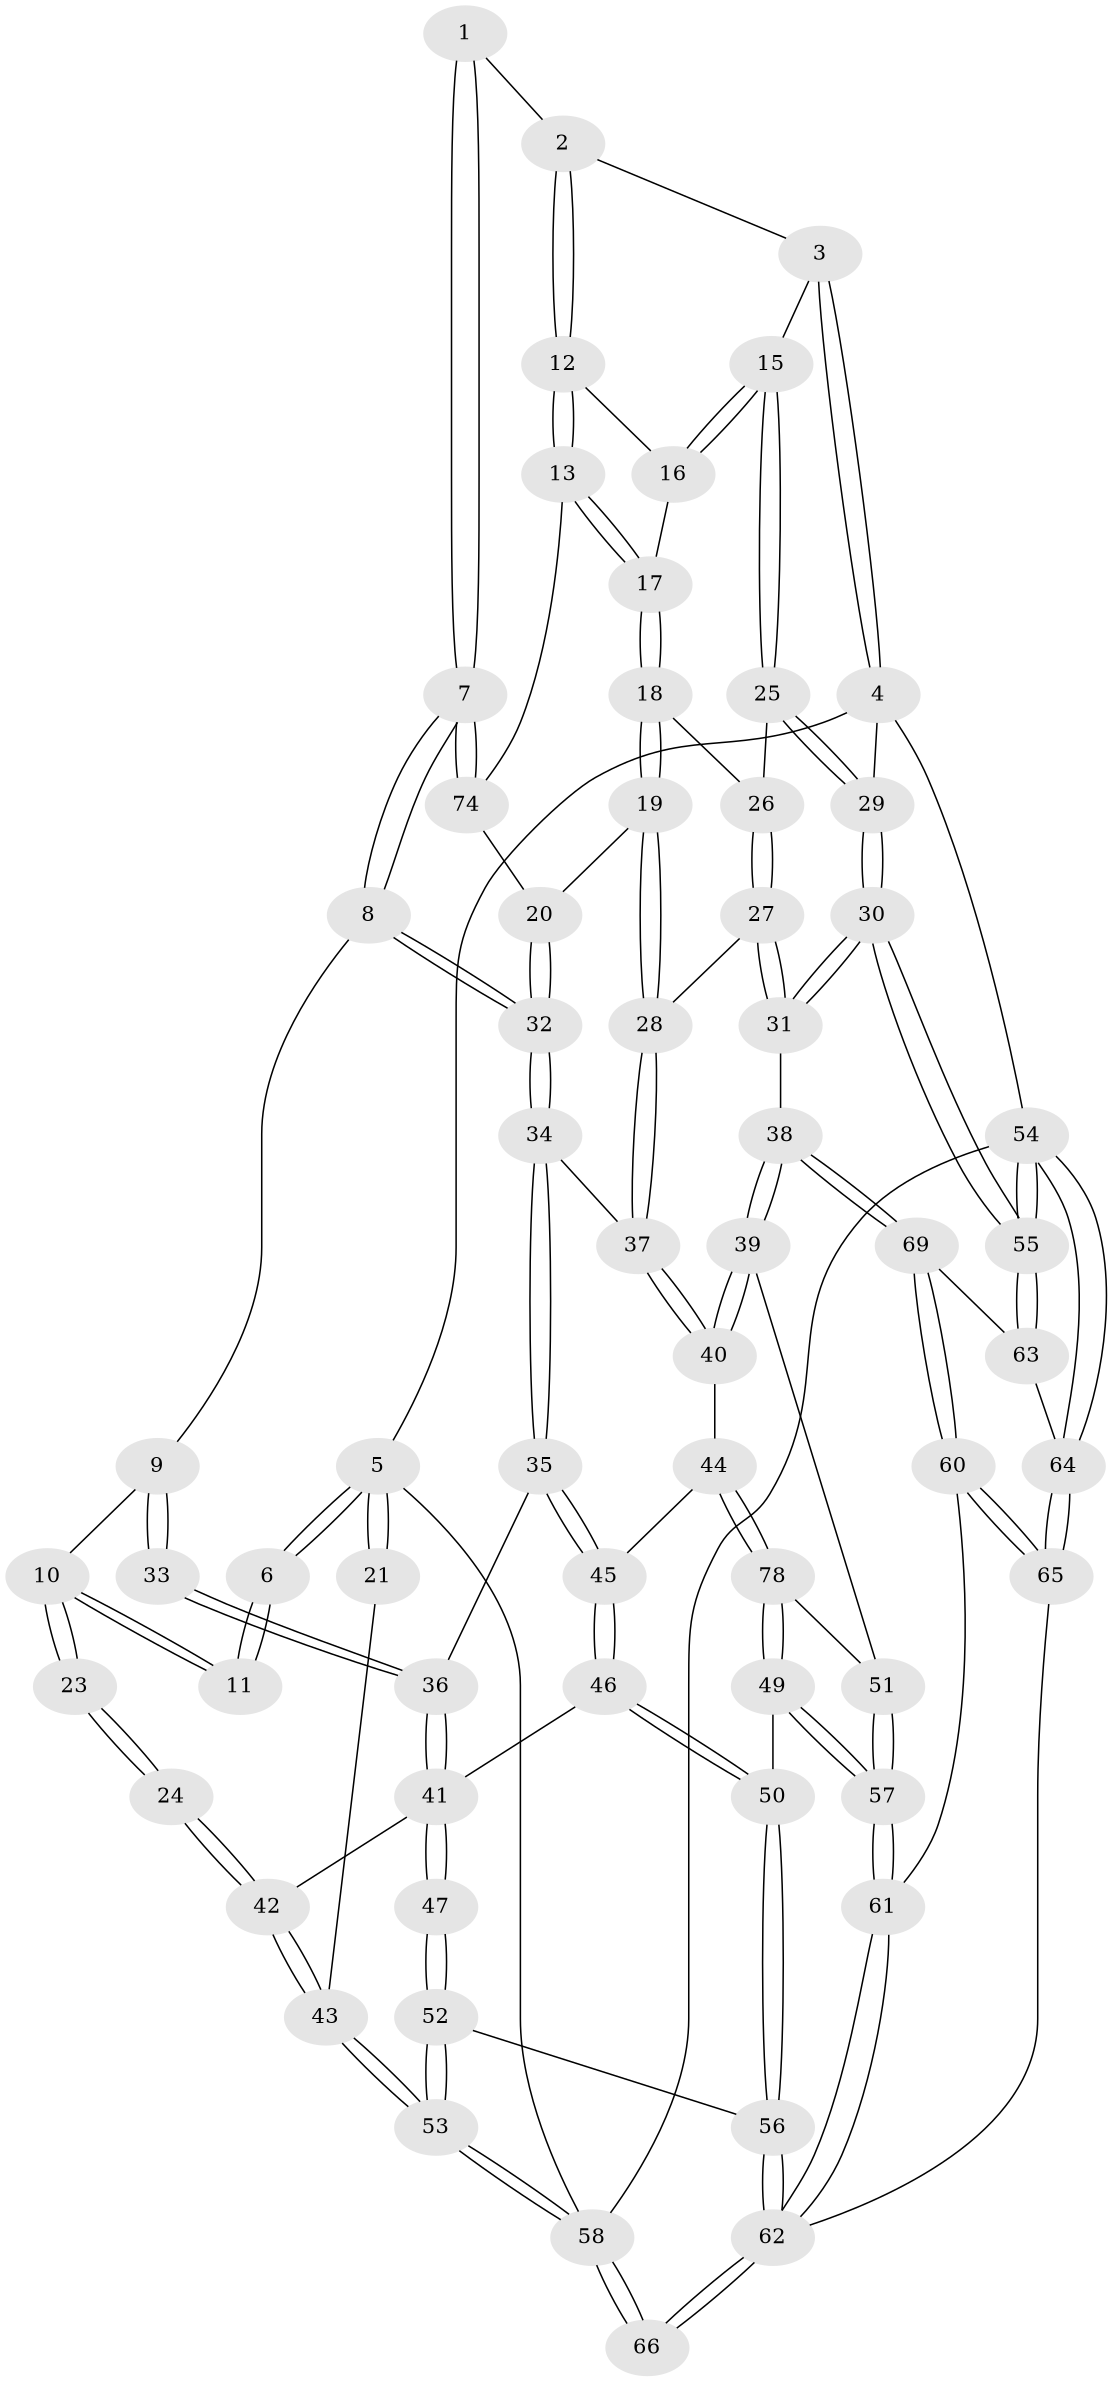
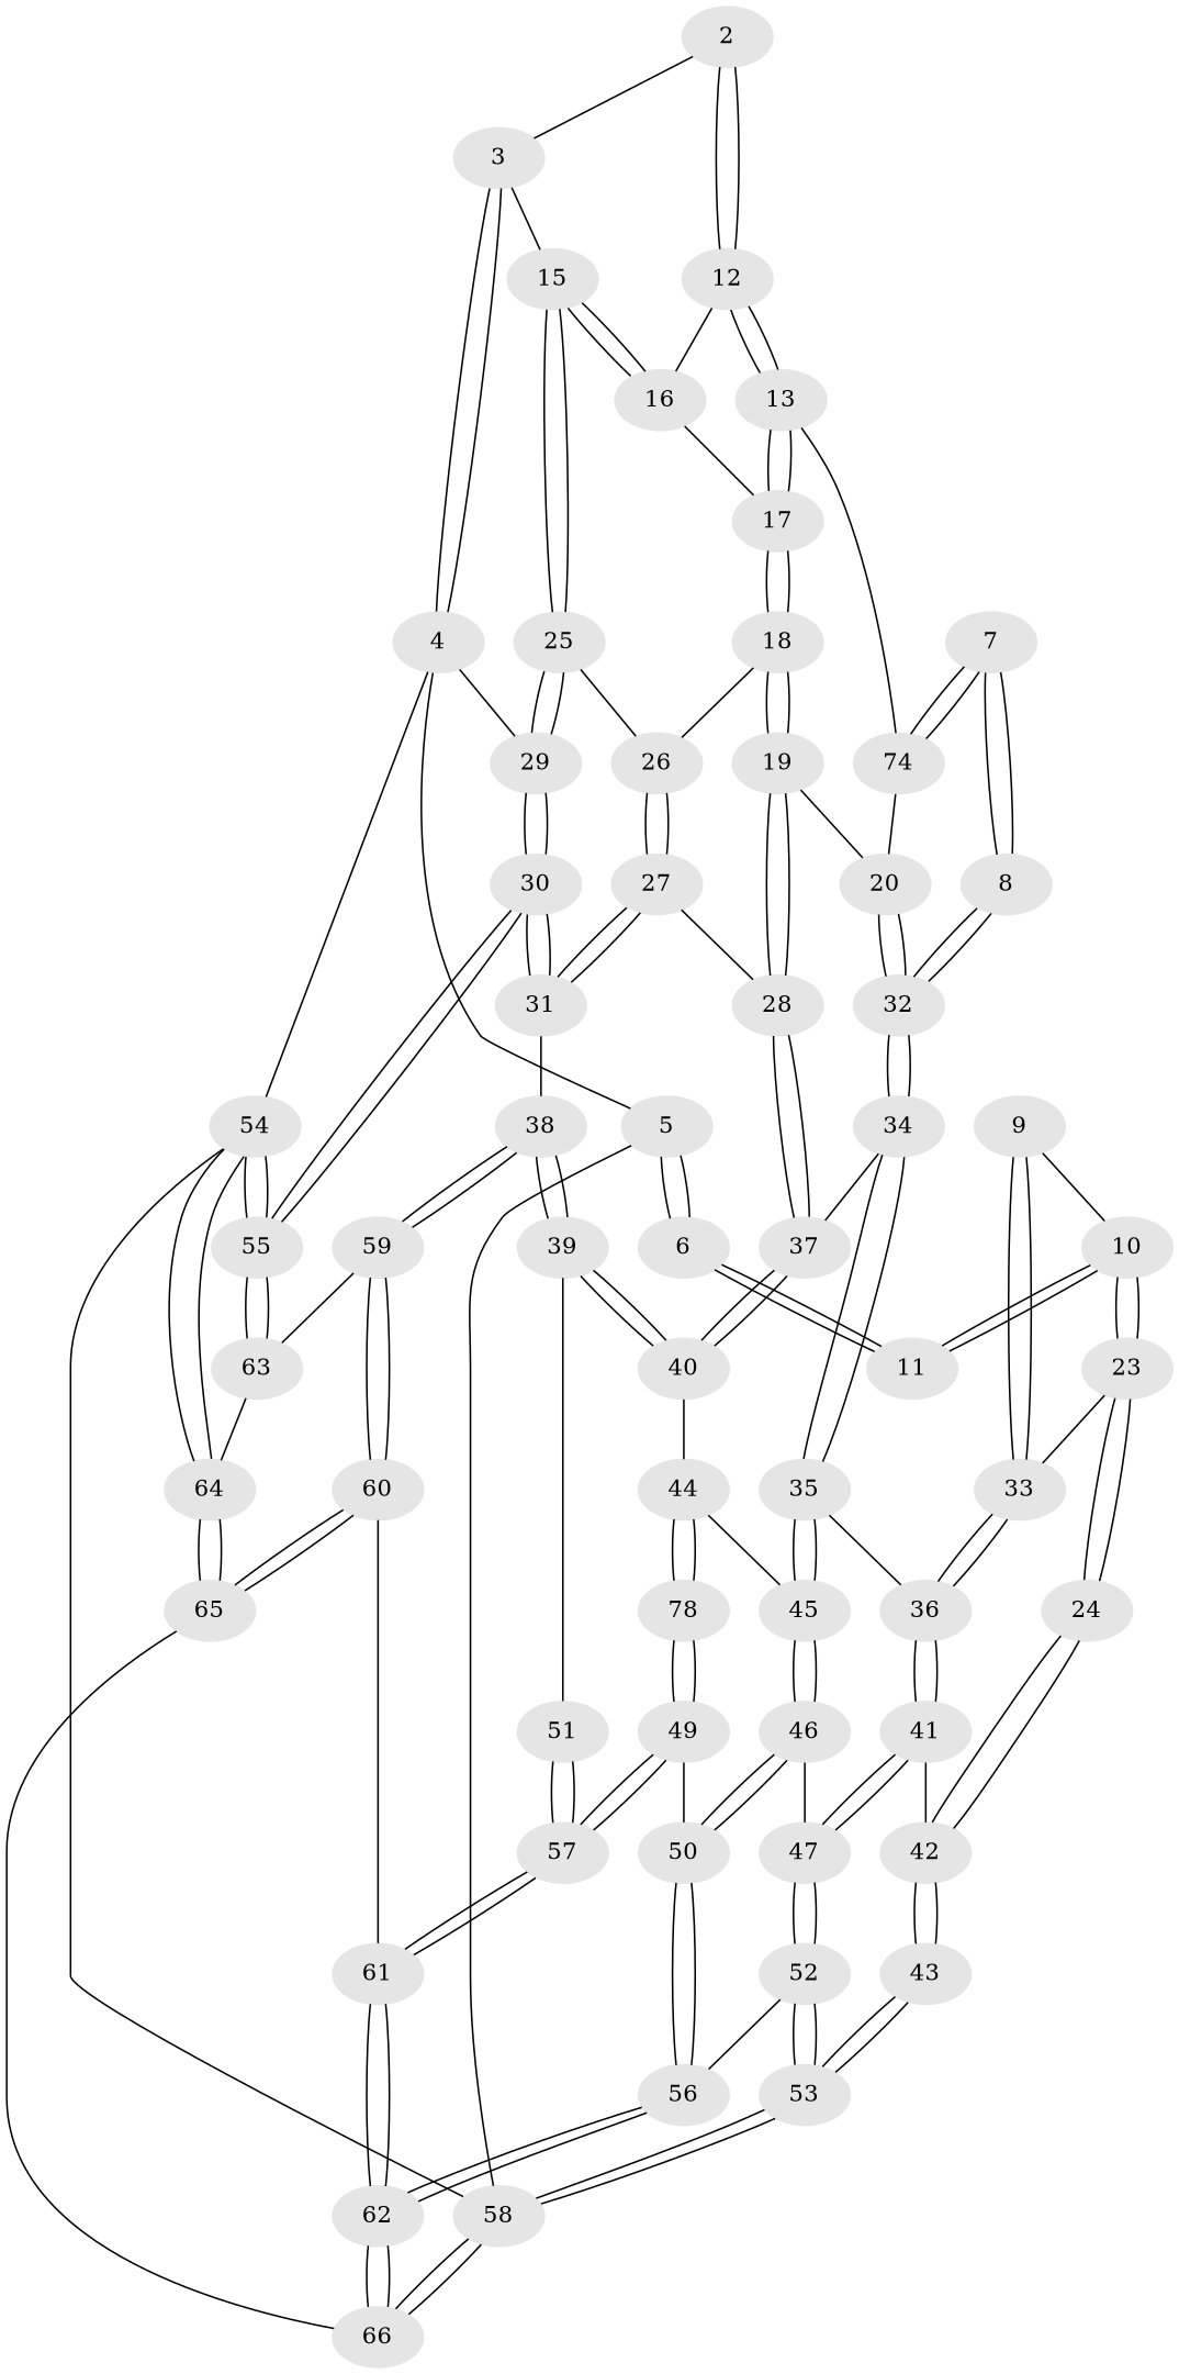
  graph {
    node [color=gray90 style=filled]
-   1
    2
    7
    3
    12
    8
    n7 [label=74]
    4
    15
    13
    16
    5
    29
    54
    25
    6
-   21
    58
    30
    55
    64
    11
    43
    66
    9
    32
    20
    10
    33
    34
    23
    36
    24
    17
    18
    26
    19
    28
    27
    37
    53
    42
    31
    38
    40
    63
    39
-   59 [label=69]
+   59
    35
    41
    45
    46
    47
    44
    51
    60
    57
    n58 [label=78]
    52
    49
    50
    56
    61
    62
    65
-   1 -- 2
-   1 -- 7
-   1 -- 7
    2 -- 3
    2 -- 12
    2 -- 12
    7 -- 8
    7 -- 8
    7 -- n7
    7 -- n7
    3 -- 4
    3 -- 4
    3 -- 15
    12 -- 13
    12 -- 13
    12 -- 16
-   8 -- 9
    8 -- 32
    8 -- 32
    n7 -- 20
    4 -- 5
    4 -- 29
    4 -- 54
    15 -- 16
    15 -- 16
    15 -- 25
    15 -- 25
    13 -- n7
    13 -- 17
    13 -- 17
    16 -- 17
    5 -- 6
    5 -- 6
-   5 -- 21
-   5 -- 21
    5 -- 58
    29 -- 30
    29 -- 30
    54 -- 58
    54 -- 55
    54 -- 55
    54 -- 64
    54 -- 64
    25 -- 29
    25 -- 29
    25 -- 26
    6 -- 11
    6 -- 11
-   21 -- 43
    58 -- 66
    58 -- 66
    30 -- 55
    30 -- 55
    30 -- 31
    30 -- 31
    55 -- 63
    55 -- 63
    64 -- 65
    64 -- 65
    43 -- 53
    43 -- 53
    9 -- 10
    9 -- 33
    9 -- 33
    32 -- 34
    32 -- 34
    20 -- 32
    20 -- 32
    10 -- 11
    10 -- 11
    10 -- 23
    10 -- 23
    33 -- 36
    33 -- 36
    34 -- 37
    34 -- 35
    34 -- 35
+   23 -- 33
    23 -- 24
    23 -- 24
    36 -- 41
    36 -- 41
    24 -- 42
    24 -- 42
    17 -- 18
    17 -- 18
    18 -- 26
    18 -- 19
    18 -- 19
    26 -- 27
    26 -- 27
    19 -- 20
    19 -- 28
    19 -- 28
    28 -- 37
    28 -- 37
    27 -- 28
    27 -- 31
    27 -- 31
    37 -- 40
    37 -- 40
    53 -- 58
    53 -- 58
    42 -- 43
    42 -- 43
    31 -- 38
    38 -- 39
    38 -- 39
    38 -- 59
    38 -- 59
    40 -- 44
    63 -- 64
    39 -- 40
    39 -- 40
    39 -- 51
    59 -- 63
    59 -- 60
    59 -- 60
    35 -- 36
    35 -- 45
    35 -- 45
    41 -- 42
    41 -- 47
    41 -- 47
    45 -- 46
    45 -- 46
-   46 -- 41
+   46 -- 47
    46 -- 50
    46 -- 50
    47 -- 52
    47 -- 52
    44 -- 45
    44 -- n58
    44 -- n58
    51 -- 57
    51 -- 57
    60 -- 61
    60 -- 65
    60 -- 65
    57 -- 61
    57 -- 61
-   n58 -- 51
    n58 -- 49
    n58 -- 49
    52 -- 53
    52 -- 53
    52 -- 56
    49 -- 57
    49 -- 57
    49 -- 50
    50 -- 56
    50 -- 56
    56 -- 62
    56 -- 62
    61 -- 62
    61 -- 62
    62 -- 66
    62 -- 66
-   65 -- 62
+   65 -- 66
  }
